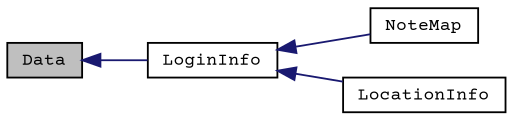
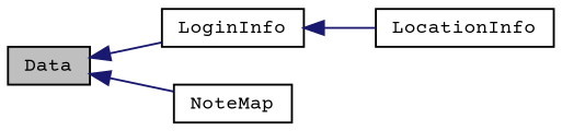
  digraph {
    fontname="Courier Prime"
    rankdir=LR
    node [color=black fillcolor=white fontname="Courier Prime" fontsize=10 shape=record style=filled]
    edge [color=midnightblue dir=back fontname="Courier Prime" fontsize=10 labelfontname=Helvetica labelfontsize=10 style=solid]
    n1 [fillcolor=grey75 fontcolor=black height=0.2 label=Data width=0.4]
    n2 [height=0.2 label=LoginInfo width=0.4]
    n3 [height=0.2 label=NoteMap width=0.4]
    n4 [height=0.2 label=LocationInfo width=0.4]
    n1 -> n2
-   n2 -> n3
+   n1 -> n3
    n2 -> n4
  }
